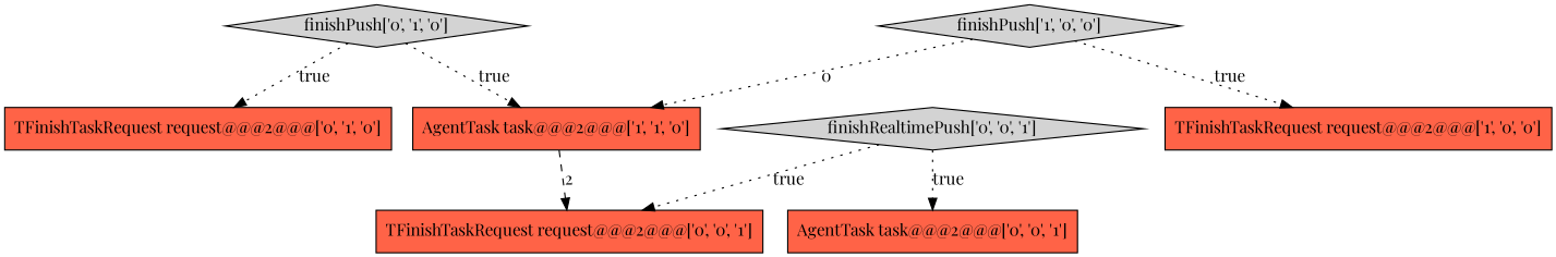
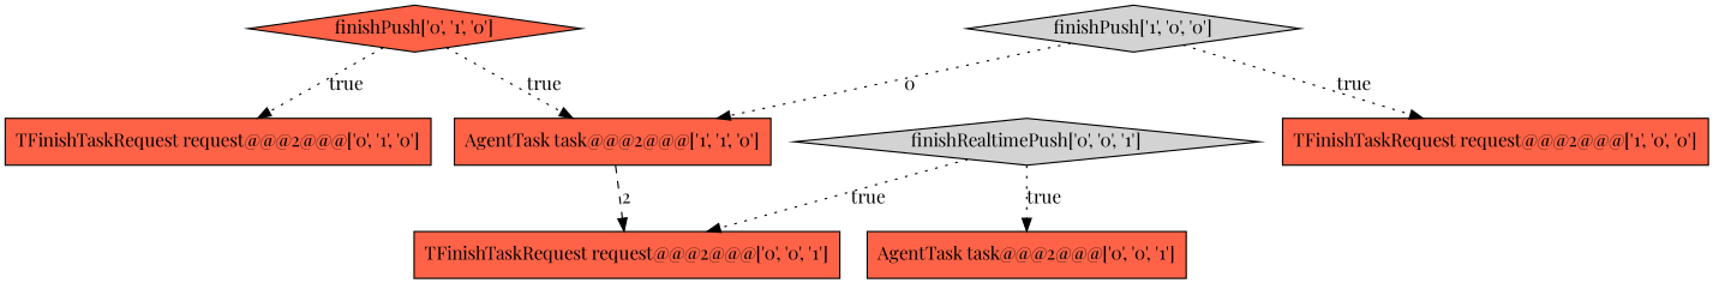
  digraph {
    fontname="Playfair Display"
    node [fillcolor=tomato fontname="Playfair Display" shape=box style=filled]
    edge [fontname="Playfair Display" style=dotted]
-   n1 [fillcolor=lightgray label="finishPush['0', '1', '0']" shape=diamond]
+   n1 [label="finishPush['0', '1', '0']" shape=diamond]
    n2 [label="TFinishTaskRequest request@@@2@@@['0', '1', '0']"]
    n3 [label="AgentTask task@@@2@@@['1', '1', '0']"]
    n4 [label="TFinishTaskRequest request@@@2@@@['0', '0', '1']"]
    n5 [label="TFinishTaskRequest request@@@2@@@['1', '0', '0']"]
    n6 [label="AgentTask task@@@2@@@['0', '0', '1']"]
    n7 [fillcolor=lightgray label="finishPush['1', '0', '0']" shape=diamond]
    n8 [fillcolor=lightgray label="finishRealtimePush['0', '0', '1']" shape=diamond]
    n1 -> n2 [label=true]
    n1 -> n3 [label=true]
    n3 -> n4 [label=2 style=dashed]
    n7 -> n3 [label=0]
    n7 -> n5 [label=true]
    n8 -> n4 [label=true]
    n8 -> n6 [label=true]
  }
